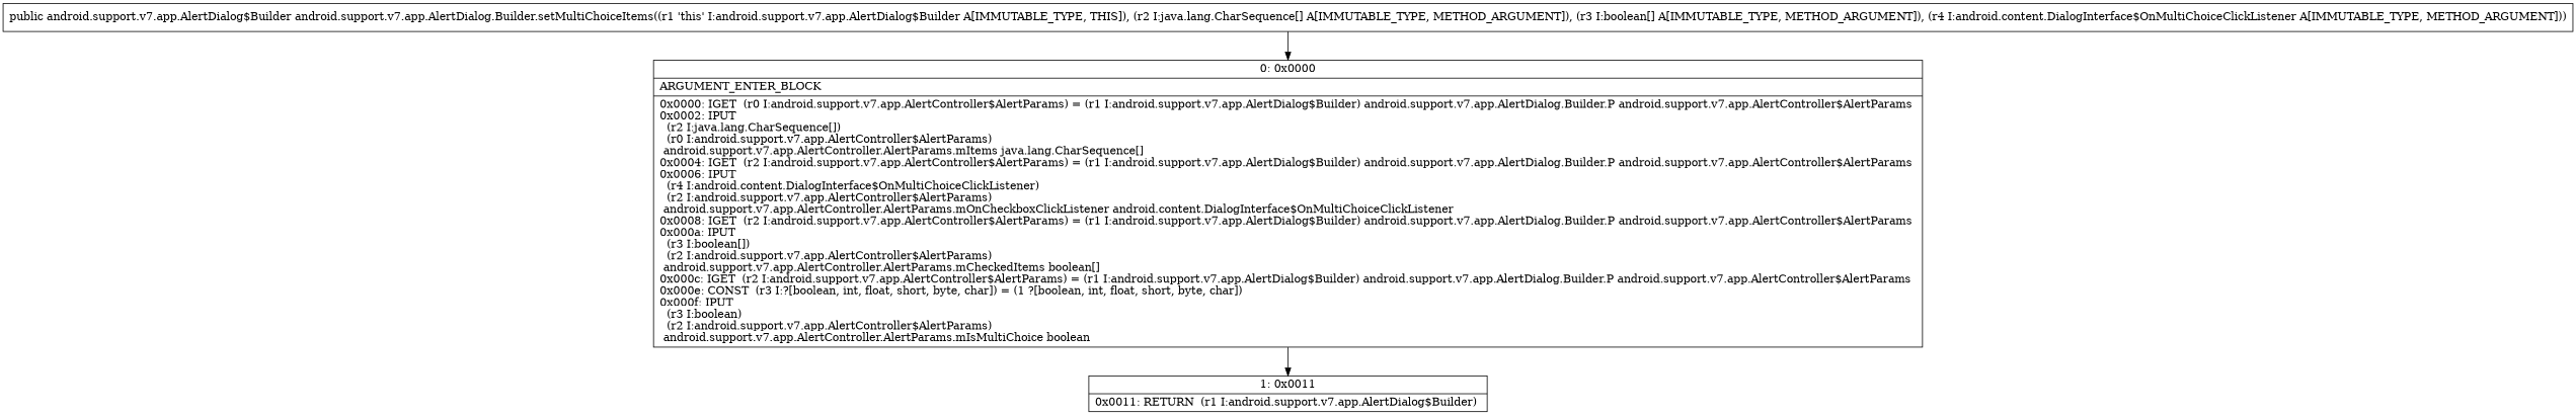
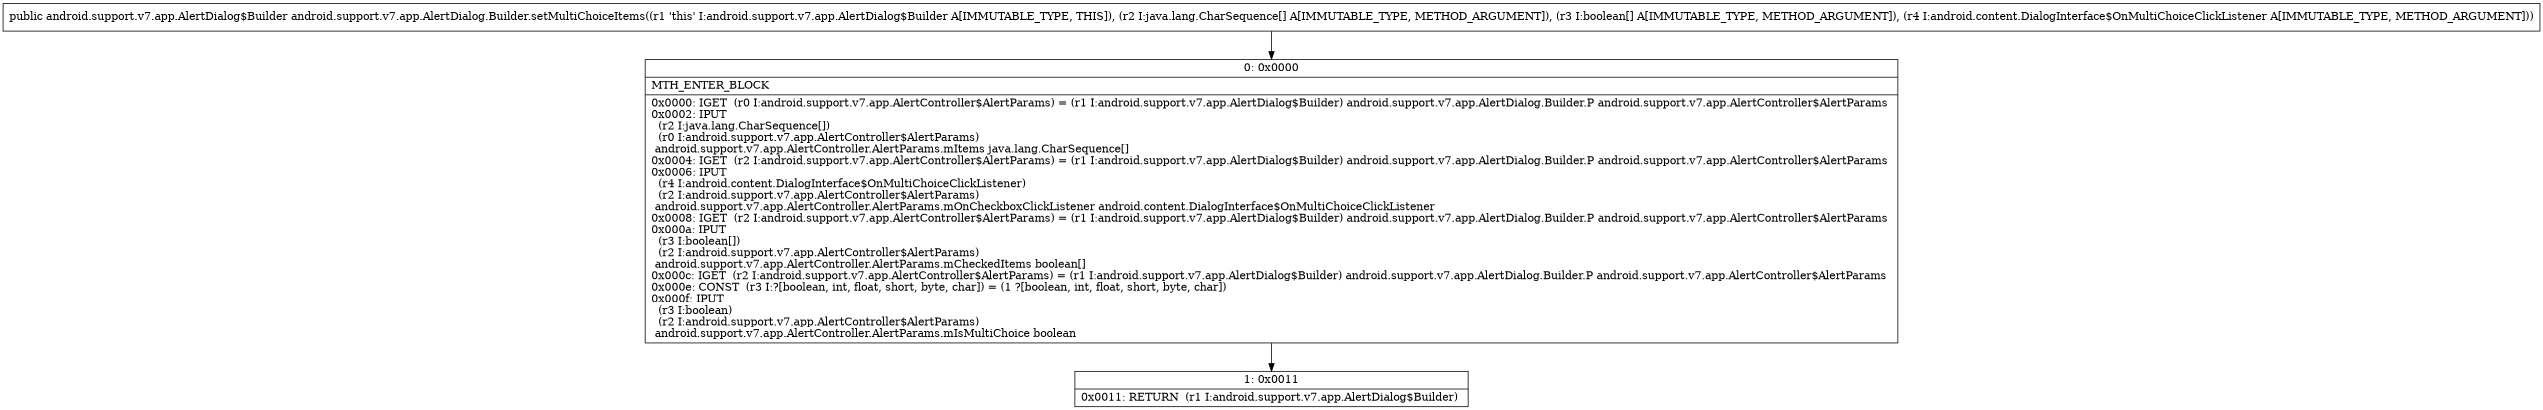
  digraph {
    node [shape=record]
-   n1 [label="{0\:\ 0x0000|ARGUMENT_ENTER_BLOCK\l|0x0000: IGET  (r0 I:android.support.v7.app.AlertController$AlertParams) = (r1 I:android.support.v7.app.AlertDialog$Builder) android.support.v7.app.AlertDialog.Builder.P android.support.v7.app.AlertController$AlertParams \l0x0002: IPUT  \l  (r2 I:java.lang.CharSequence[])\l  (r0 I:android.support.v7.app.AlertController$AlertParams)\l android.support.v7.app.AlertController.AlertParams.mItems java.lang.CharSequence[] \l0x0004: IGET  (r2 I:android.support.v7.app.AlertController$AlertParams) = (r1 I:android.support.v7.app.AlertDialog$Builder) android.support.v7.app.AlertDialog.Builder.P android.support.v7.app.AlertController$AlertParams \l0x0006: IPUT  \l  (r4 I:android.content.DialogInterface$OnMultiChoiceClickListener)\l  (r2 I:android.support.v7.app.AlertController$AlertParams)\l android.support.v7.app.AlertController.AlertParams.mOnCheckboxClickListener android.content.DialogInterface$OnMultiChoiceClickListener \l0x0008: IGET  (r2 I:android.support.v7.app.AlertController$AlertParams) = (r1 I:android.support.v7.app.AlertDialog$Builder) android.support.v7.app.AlertDialog.Builder.P android.support.v7.app.AlertController$AlertParams \l0x000a: IPUT  \l  (r3 I:boolean[])\l  (r2 I:android.support.v7.app.AlertController$AlertParams)\l android.support.v7.app.AlertController.AlertParams.mCheckedItems boolean[] \l0x000c: IGET  (r2 I:android.support.v7.app.AlertController$AlertParams) = (r1 I:android.support.v7.app.AlertDialog$Builder) android.support.v7.app.AlertDialog.Builder.P android.support.v7.app.AlertController$AlertParams \l0x000e: CONST  (r3 I:?[boolean, int, float, short, byte, char]) = (1 ?[boolean, int, float, short, byte, char]) \l0x000f: IPUT  \l  (r3 I:boolean)\l  (r2 I:android.support.v7.app.AlertController$AlertParams)\l android.support.v7.app.AlertController.AlertParams.mIsMultiChoice boolean \l}"]
+   n1 [label="{0\:\ 0x0000|MTH_ENTER_BLOCK\l|0x0000: IGET  (r0 I:android.support.v7.app.AlertController$AlertParams) = (r1 I:android.support.v7.app.AlertDialog$Builder) android.support.v7.app.AlertDialog.Builder.P android.support.v7.app.AlertController$AlertParams \l0x0002: IPUT  \l  (r2 I:java.lang.CharSequence[])\l  (r0 I:android.support.v7.app.AlertController$AlertParams)\l android.support.v7.app.AlertController.AlertParams.mItems java.lang.CharSequence[] \l0x0004: IGET  (r2 I:android.support.v7.app.AlertController$AlertParams) = (r1 I:android.support.v7.app.AlertDialog$Builder) android.support.v7.app.AlertDialog.Builder.P android.support.v7.app.AlertController$AlertParams \l0x0006: IPUT  \l  (r4 I:android.content.DialogInterface$OnMultiChoiceClickListener)\l  (r2 I:android.support.v7.app.AlertController$AlertParams)\l android.support.v7.app.AlertController.AlertParams.mOnCheckboxClickListener android.content.DialogInterface$OnMultiChoiceClickListener \l0x0008: IGET  (r2 I:android.support.v7.app.AlertController$AlertParams) = (r1 I:android.support.v7.app.AlertDialog$Builder) android.support.v7.app.AlertDialog.Builder.P android.support.v7.app.AlertController$AlertParams \l0x000a: IPUT  \l  (r3 I:boolean[])\l  (r2 I:android.support.v7.app.AlertController$AlertParams)\l android.support.v7.app.AlertController.AlertParams.mCheckedItems boolean[] \l0x000c: IGET  (r2 I:android.support.v7.app.AlertController$AlertParams) = (r1 I:android.support.v7.app.AlertDialog$Builder) android.support.v7.app.AlertDialog.Builder.P android.support.v7.app.AlertController$AlertParams \l0x000e: CONST  (r3 I:?[boolean, int, float, short, byte, char]) = (1 ?[boolean, int, float, short, byte, char]) \l0x000f: IPUT  \l  (r3 I:boolean)\l  (r2 I:android.support.v7.app.AlertController$AlertParams)\l android.support.v7.app.AlertController.AlertParams.mIsMultiChoice boolean \l}"]
    n2 [label="{1\:\ 0x0011|0x0011: RETURN  (r1 I:android.support.v7.app.AlertDialog$Builder) \l}"]
    n3 [label="{public android.support.v7.app.AlertDialog$Builder android.support.v7.app.AlertDialog.Builder.setMultiChoiceItems((r1 'this' I:android.support.v7.app.AlertDialog$Builder A[IMMUTABLE_TYPE, THIS]), (r2 I:java.lang.CharSequence[] A[IMMUTABLE_TYPE, METHOD_ARGUMENT]), (r3 I:boolean[] A[IMMUTABLE_TYPE, METHOD_ARGUMENT]), (r4 I:android.content.DialogInterface$OnMultiChoiceClickListener A[IMMUTABLE_TYPE, METHOD_ARGUMENT])) }"]
    n1 -> n2
    n3 -> n1
  }
